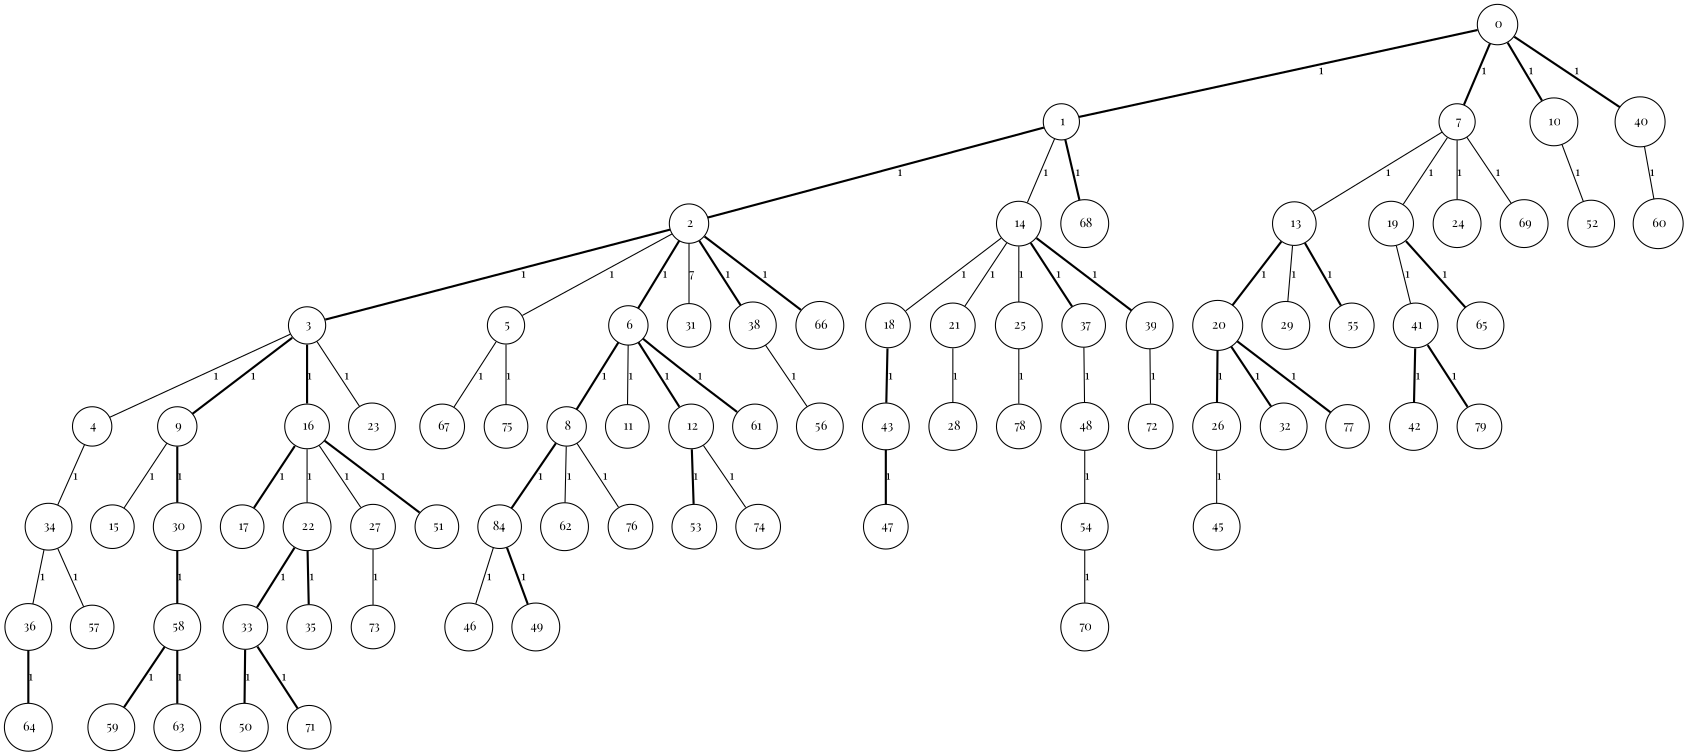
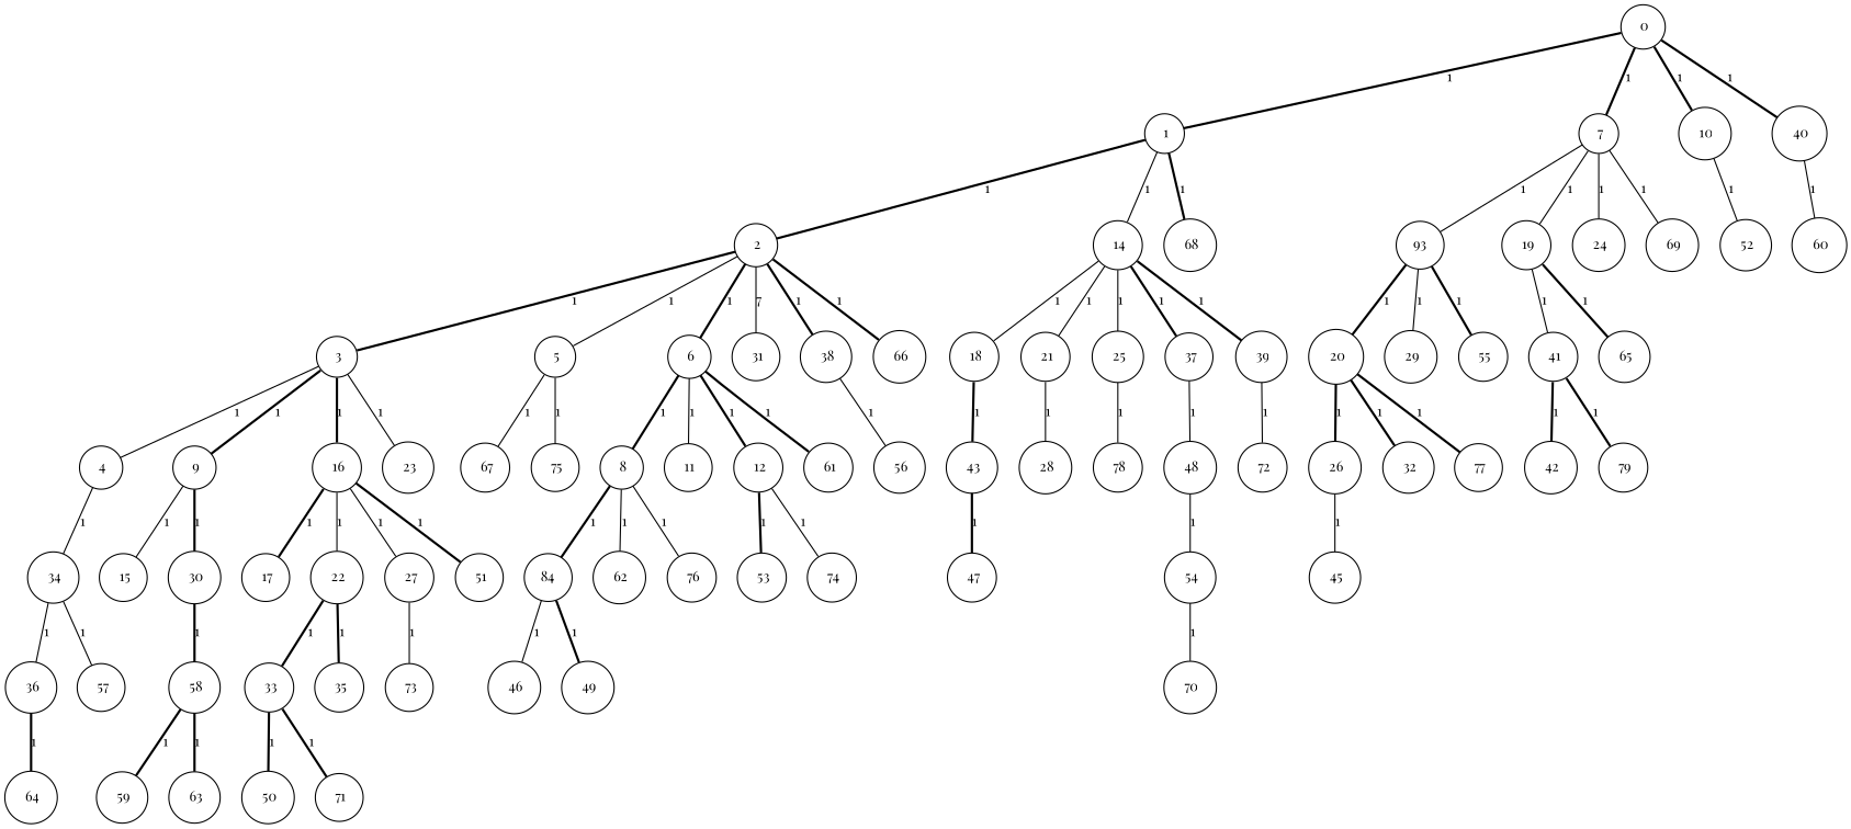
  graph {
    fixedsize="true;"
    fontname="Playfair Display"
    node [color=black fontname="Playfair Display" fontsize=12 hight=.12 shape=circle]
    edge [fontname="Playfair Display" fontsize=12 style=bold]
    n1 [label=" 0" width=.12]
    n2 [label=" 1" width=.12]
    n3 [label=" 7" width=.12]
    n4 [label=" 10" width=.12]
    n5 [label=" 40" width=.12]
    n6 [label=" 2" width=.12]
    n7 [label=" 14" width=.12]
    n8 [label=" 68" width=.12]
-   n9 [label=" 13" width=.12]
+   n9 [label=93 width=.12]
    n10 [label=" 19" width=.12]
    n11 [label=" 24" width=.12]
    n12 [label=" 69" width=.12]
    n13 [label=" 52" width=.12]
    n14 [label=" 60" width=.12]
    n15 [label=" 3" width=.12]
    n16 [label=" 5" width=.12]
    n17 [label=" 6" width=.12]
    n18 [label=" 31" width=.12]
    n19 [label=" 38" width=.12]
    n20 [label=" 66" width=.12]
    n21 [label=" 18" width=.12]
    n22 [label=" 21" width=.12]
    n23 [label=" 25" width=.12]
    n24 [label=" 37" width=.12]
    n25 [label=" 39" width=.12]
    n26 [label=" 4" width=.12]
    n27 [label=" 9" width=.12]
    n28 [label=" 16" width=.12]
    n29 [label=" 23" width=.12]
    n30 [label=" 67" width=.12]
    n31 [label=" 75" width=.12]
    n32 [label=" 8" width=.12]
    n33 [label=" 11" width=.12]
    n34 [label=" 12" width=.12]
    n35 [label=" 61" width=.12]
    n36 [label=" 56" width=.12]
    n37 [label=" 34" width=.12]
    n38 [label=" 15" width=.12]
    n39 [label=" 30" width=.12]
    n40 [label=" 17" width=.12]
    n41 [label=" 22" width=.12]
    n42 [label=" 27" width=.12]
    n43 [label=" 51" width=.12]
    n44 [label=" 36" width=.12]
    n45 [label=" 57" width=.12]
    n46 [label=84 width=.12]
    n47 [label=" 62" width=.12]
    n48 [label=" 76" width=.12]
    n49 [label=" 53" width=.12]
    n50 [label=" 74" width=.12]
    n51 [label=" 20" width=.12]
    n52 [label=" 29" width=.12]
    n53 [label=" 55" width=.12]
    n54 [label=" 41" width=.12]
    n55 [label=" 65" width=.12]
    n56 [label=" 46" width=.12]
    n57 [label=" 49" width=.12]
    n58 [label=" 58" width=.12]
    n59 [label=" 26" width=.12]
    n60 [label=" 32" width=.12]
    n61 [label=" 77" width=.12]
    n62 [label=" 43" width=.12]
    n63 [label=" 28" width=.12]
    n64 [label=" 78" width=.12]
    n65 [label=" 48" width=.12]
    n66 [label=" 72" width=.12]
    n67 [label=" 33" width=.12]
    n68 [label=" 35" width=.12]
    n69 [label=" 73" width=.12]
    n70 [label=" 47" width=.12]
    n71 [label=" 42" width=.12]
    n72 [label=" 79" width=.12]
    n73 [label=" 45" width=.12]
    n74 [label=" 50" width=.12]
    n75 [label=" 71" width=.12]
    n76 [label=" 59" width=.12]
    n77 [label=" 63" width=.12]
    n78 [label=" 64" width=.12]
    n79 [label=" 54" width=.12]
    n80 [label=" 70" width=.12]
    n1 -- n2 [label=1]
    n1 -- n3 [label=1]
    n1 -- n4 [label=1]
    n1 -- n5 [label=1]
    n2 -- n6 [label=1]
    n2 -- n7 [label=1 style=solid]
    n2 -- n8 [label=1]
    n3 -- n9 [label=1 style=solid]
    n3 -- n10 [label=1 style=solid]
    n3 -- n11 [label=1 style=solid]
    n3 -- n12 [label=1 style=solid]
    n4 -- n13 [label=1 style=solid]
    n5 -- n14 [label=1 style=solid]
    n6 -- n15 [label=1]
    n6 -- n16 [label=1 style=solid]
    n6 -- n17 [label=1]
    n6 -- n18 [label=7 style=solid]
    n6 -- n19 [label=1]
    n6 -- n20 [label=1]
    n7 -- n21 [label=1 style=solid]
    n7 -- n22 [label=1 style=solid]
    n7 -- n23 [label=1 style=solid]
    n7 -- n24 [label=1]
    n7 -- n25 [label=1]
    n9 -- n51 [label=1]
    n9 -- n52 [label=1 style=solid]
    n9 -- n53 [label=1]
    n10 -- n54 [label=1 style=solid]
    n10 -- n55 [label=1]
    n15 -- n26 [label=1 style=solid]
    n15 -- n27 [label=1]
    n15 -- n28 [label=1]
    n15 -- n29 [label=1 style=solid]
    n16 -- n30 [label=1 style=solid]
    n16 -- n31 [label=1 style=solid]
    n17 -- n32 [label=1]
    n17 -- n33 [label=1 style=solid]
    n17 -- n34 [label=1]
    n17 -- n35 [label=1]
    n19 -- n36 [label=1 style=solid]
    n21 -- n62 [label=1]
    n22 -- n63 [label=1 style=solid]
    n23 -- n64 [label=1 style=solid]
    n24 -- n65 [label=1 style=solid]
    n25 -- n66 [label=1 style=solid]
    n26 -- n37 [label=1 style=solid]
    n27 -- n38 [label=1 style=solid]
    n27 -- n39 [label=1]
    n28 -- n40 [label=1]
    n28 -- n41 [label=1 style=solid]
    n28 -- n42 [label=1 style=solid]
    n28 -- n43 [label=1]
    n32 -- n46 [label=1]
    n32 -- n47 [label=1 style=solid]
    n32 -- n48 [label=1 style=solid]
    n34 -- n49 [label=1]
    n34 -- n50 [label=1 style=solid]
    n37 -- n44 [label=1 style=solid]
    n37 -- n45 [label=1 style=solid]
    n39 -- n58 [label=1]
    n41 -- n67 [label=1]
    n41 -- n68 [label=1]
    n42 -- n69 [label=1 style=solid]
    n44 -- n78 [label=1]
    n46 -- n56 [label=1 style=solid]
    n46 -- n57 [label=1]
    n51 -- n59 [label=1]
    n51 -- n60 [label=1]
    n51 -- n61 [label=1]
    n54 -- n71 [label=1]
    n54 -- n72 [label=1]
    n58 -- n76 [label=1]
    n58 -- n77 [label=1]
    n59 -- n73 [label=1 style=solid]
    n62 -- n70 [label=1]
    n65 -- n79 [label=1 style=solid]
    n67 -- n74 [label=1]
    n67 -- n75 [label=1]
    n79 -- n80 [label=1 style=solid]
  }
